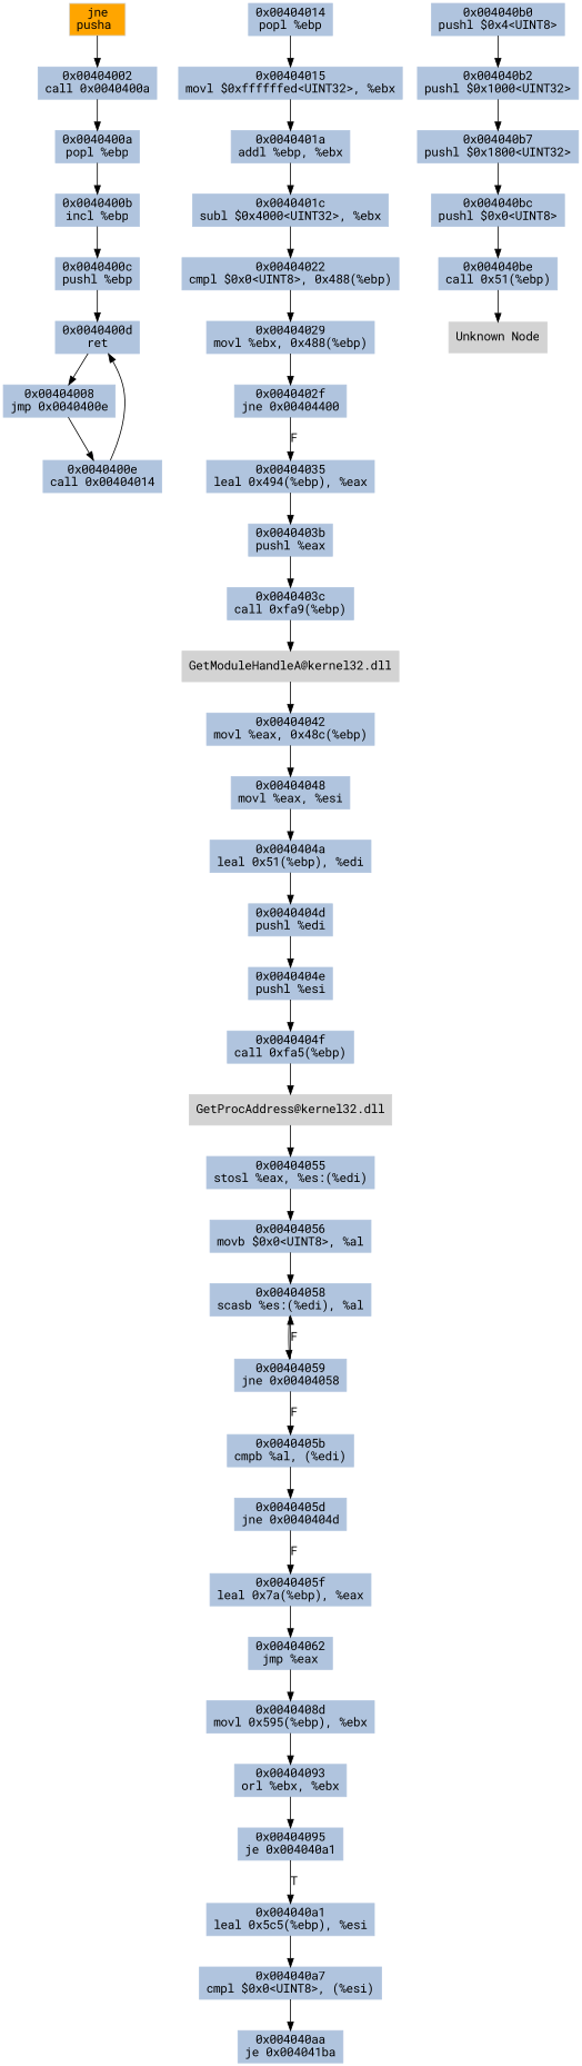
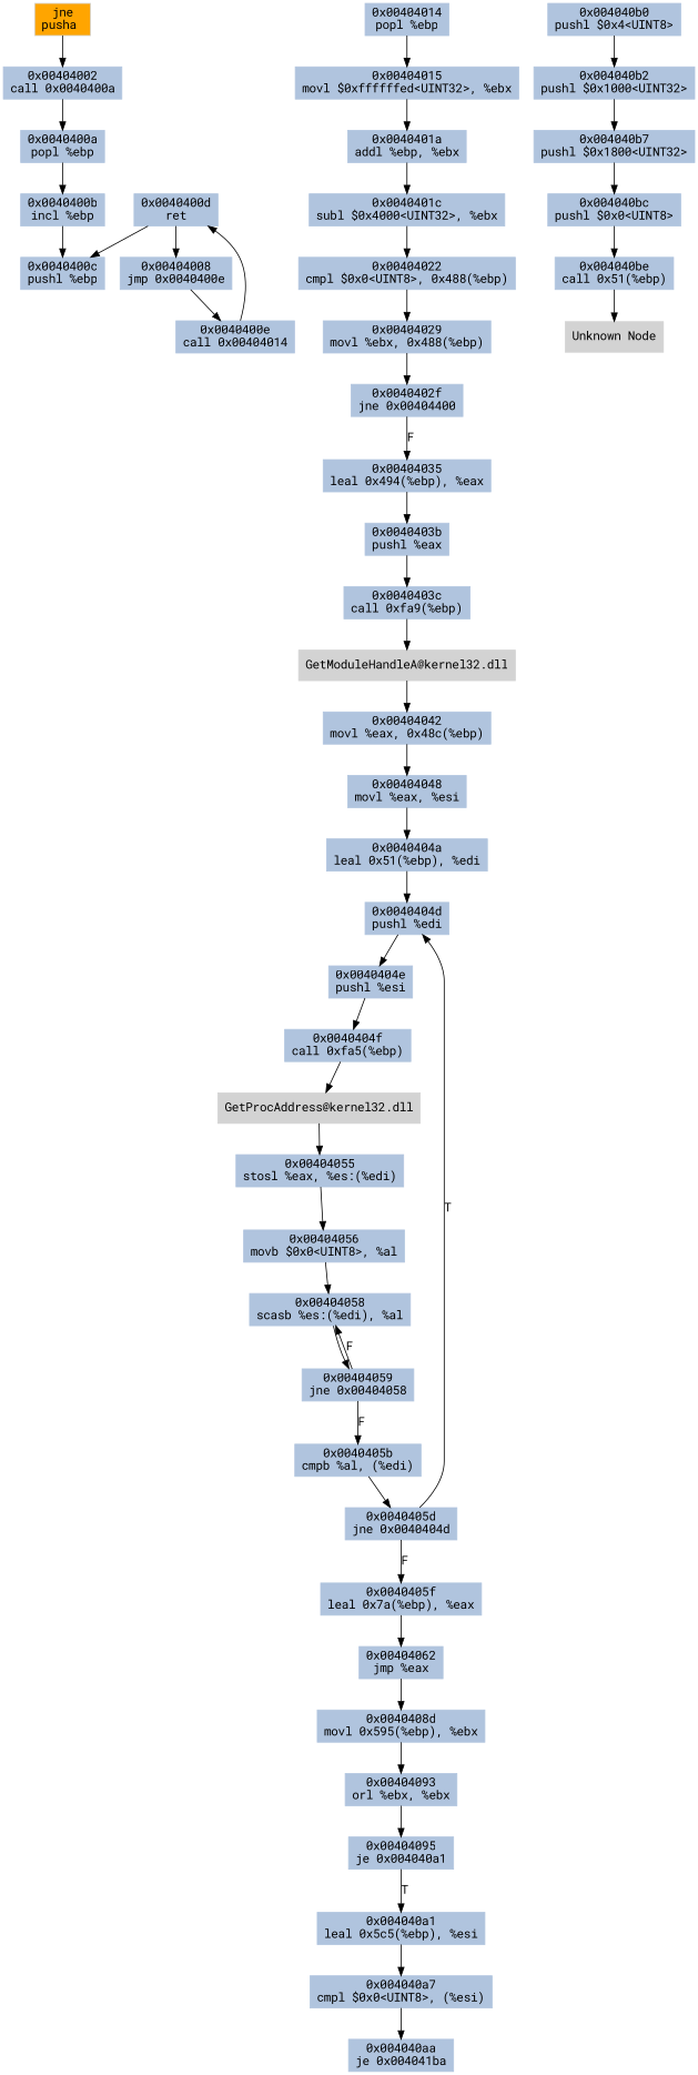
  digraph {
    fontname="Roboto Mono"
    node [color=lightsteelblue fillcolor=lightsteelblue fontname="Roboto Mono" shape=rectangle style=filled]
    edge [color="#000000" fontname="Roboto Mono"]
    n1 [color=lightgrey fillcolor=orange label="jne\npusha "]
    n2 [label="0x00404002\ncall 0x0040400a"]
    n3 [label="0x0040400a\npopl %ebp"]
    n4 [label="0x0040400b\nincl %ebp"]
    n5 [label="0x0040400c\npushl %ebp"]
    n6 [label="0x0040400d\nret"]
    n7 [label="0x00404008\njmp 0x0040400e"]
    n8 [label="0x0040400e\ncall 0x00404014"]
    n9 [label="0x00404014\npopl %ebp"]
    n10 [label="0x00404015\nmovl $0xffffffed<UINT32>, %ebx"]
    n11 [label="0x0040401a\naddl %ebp, %ebx"]
    n12 [label="0x0040401c\nsubl $0x4000<UINT32>, %ebx"]
    n13 [label="0x00404022\ncmpl $0x0<UINT8>, 0x488(%ebp)"]
    n14 [label="0x00404029\nmovl %ebx, 0x488(%ebp)"]
    n15 [label="0x0040402f\njne 0x00404400"]
    n16 [label="0x00404035\nleal 0x494(%ebp), %eax"]
    n17 [label="0x0040403b\npushl %eax"]
    n18 [label="0x0040403c\ncall 0xfa9(%ebp)"]
    n19 [color=lightgrey fillcolor=lightgrey label="GetModuleHandleA@kernel32.dll"]
    n20 [label="0x00404042\nmovl %eax, 0x48c(%ebp)"]
    n21 [label="0x00404048\nmovl %eax, %esi"]
    n22 [label="0x0040404a\nleal 0x51(%ebp), %edi"]
    n23 [label="0x0040404d\npushl %edi"]
    n24 [label="0x0040404e\npushl %esi"]
    n25 [label="0x0040404f\ncall 0xfa5(%ebp)"]
    n26 [color=lightgrey fillcolor=lightgrey label="GetProcAddress@kernel32.dll"]
    n27 [label="0x00404055\nstosl %eax, %es:(%edi)"]
    n28 [label="0x00404056\nmovb $0x0<UINT8>, %al"]
    n29 [label="0x00404058\nscasb %es:(%edi), %al"]
    n30 [label="0x00404059\njne 0x00404058"]
    n31 [label="0x0040405b\ncmpb %al, (%edi)"]
    n32 [label="0x0040405d\njne 0x0040404d"]
    n33 [label="0x0040405f\nleal 0x7a(%ebp), %eax"]
    n34 [label="0x00404062\njmp %eax"]
    n35 [label="0x0040408d\nmovl 0x595(%ebp), %ebx"]
    n36 [label="0x00404093\norl %ebx, %ebx"]
    n37 [label="0x00404095\nje 0x004040a1"]
    n38 [label="0x004040a1\nleal 0x5c5(%ebp), %esi"]
    n39 [label="0x004040a7\ncmpl $0x0<UINT8>, (%esi)"]
    n40 [label="0x004040aa\nje 0x004041ba"]
    n41 [label="0x004040b0\npushl $0x4<UINT8>"]
    n42 [label="0x004040b2\npushl $0x1000<UINT32>"]
    n43 [label="0x004040b7\npushl $0x1800<UINT32>"]
    n44 [label="0x004040bc\npushl $0x0<UINT8>"]
    n45 [label="0x004040be\ncall 0x51(%ebp)"]
    n46 [color=lightgrey fillcolor=lightgrey label="Unknown Node"]
    n1 -> n2
    n2 -> n3
    n3 -> n4
    n4 -> n5
-   n5 -> n6
+   n6 -> n5
    n6 -> n7
    n7 -> n8
    n8 -> n6
    n9 -> n10
    n10 -> n11
    n11 -> n12
    n12 -> n13
    n13 -> n14
    n14 -> n15
    n15 -> n16 [label=F]
    n16 -> n17
    n17 -> n18
    n18 -> n19
    n19 -> n20
    n20 -> n21
    n21 -> n22
    n22 -> n23
    n23 -> n24
    n24 -> n25
    n25 -> n26
    n26 -> n27
    n27 -> n28
    n28 -> n29
    n29 -> n30
    n30 -> n29 [label=F]
    n30 -> n31 [label=F]
    n31 -> n32
+   n32 -> n23 [label=T]
    n32 -> n33 [label=F]
    n33 -> n34
    n34 -> n35
    n35 -> n36
    n36 -> n37
    n37 -> n38 [label=T]
    n38 -> n39
    n39 -> n40
    n41 -> n42
    n42 -> n43
    n43 -> n44
    n44 -> n45
    n45 -> n46
  }
